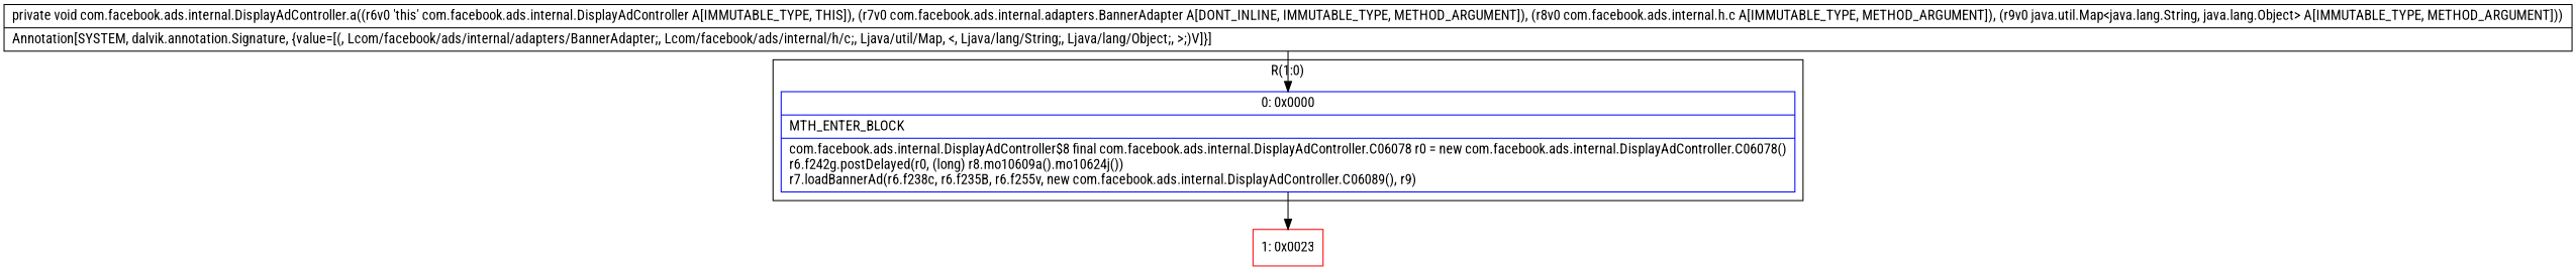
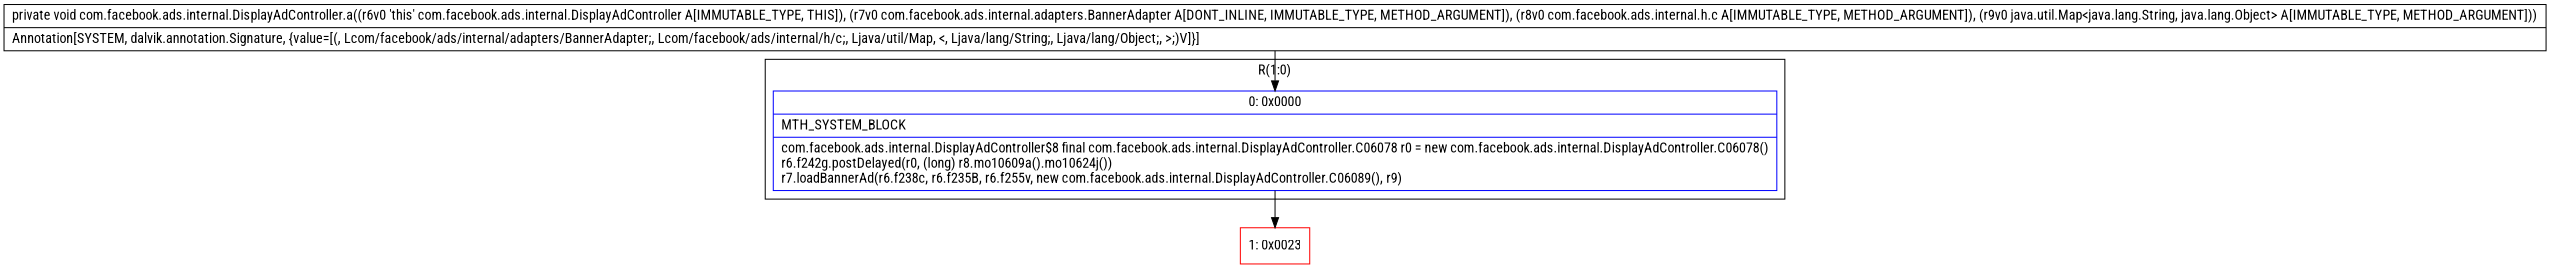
  digraph {
    fontname="Roboto Condensed"
    node [shape=record fontname="Roboto Condensed"]
    edge [fontname="Roboto Condensed"]
-   n1 [color=blue label="{0\:\ 0x0000|MTH_ENTER_BLOCK\l|com.facebook.ads.internal.DisplayAdController$8 final com.facebook.ads.internal.DisplayAdController.C06078 r0 = new com.facebook.ads.internal.DisplayAdController.C06078()\lr6.f242g.postDelayed(r0, (long) r8.mo10609a().mo10624j())\lr7.loadBannerAd(r6.f238c, r6.f235B, r6.f255v, new com.facebook.ads.internal.DisplayAdController.C06089(), r9)\l}"]
+   n1 [color=blue label="{0\:\ 0x0000|MTH_SYSTEM_BLOCK\l|com.facebook.ads.internal.DisplayAdController$8 final com.facebook.ads.internal.DisplayAdController.C06078 r0 = new com.facebook.ads.internal.DisplayAdController.C06078()\lr6.f242g.postDelayed(r0, (long) r8.mo10609a().mo10624j())\lr7.loadBannerAd(r6.f238c, r6.f235B, r6.f255v, new com.facebook.ads.internal.DisplayAdController.C06089(), r9)\l}"]
    n2 [color=red label="{1\:\ 0x0023}"]
    n3 [label="{private void com.facebook.ads.internal.DisplayAdController.a((r6v0 'this' com.facebook.ads.internal.DisplayAdController A[IMMUTABLE_TYPE, THIS]), (r7v0 com.facebook.ads.internal.adapters.BannerAdapter A[DONT_INLINE, IMMUTABLE_TYPE, METHOD_ARGUMENT]), (r8v0 com.facebook.ads.internal.h.c A[IMMUTABLE_TYPE, METHOD_ARGUMENT]), (r9v0 java.util.Map\<java.lang.String, java.lang.Object\> A[IMMUTABLE_TYPE, METHOD_ARGUMENT]))  | Annotation[SYSTEM, dalvik.annotation.Signature, \{value=[(, Lcom\/facebook\/ads\/internal\/adapters\/BannerAdapter;, Lcom\/facebook\/ads\/internal\/h\/c;, Ljava\/util\/Map, \<, Ljava\/lang\/String;, Ljava\/lang\/Object;, \>;)V]\}]\l}"]
    subgraph cluster_1 {
      label="R(1:0)"
      n1
    }
    n1 -> n2
    n3 -> n1
  }
